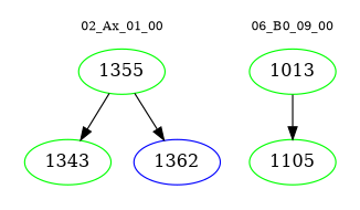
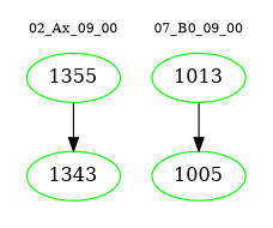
  digraph {
    node [color=green]
    edge [color=black]
    n1 [label=1355]
    n2 [label=1343]
-   n3 [color=blue label=1362]
    n4 [label=1013]
-   n5 [label=1105]
+   n5 [label=1005]
    subgraph cluster_1 {
      color=white
      fontsize=10
-     label="02_Ax_01_00"
+     label="02_Ax_09_00"
      n1
      n2
-     n3
    }
    subgraph cluster_2 {
      color=white
      fontsize=10
-     label="06_B0_09_00"
+     label="07_B0_09_00"
      n4
      n5
    }
    n1 -> n2
-   n1 -> n3
    n4 -> n5
  }
